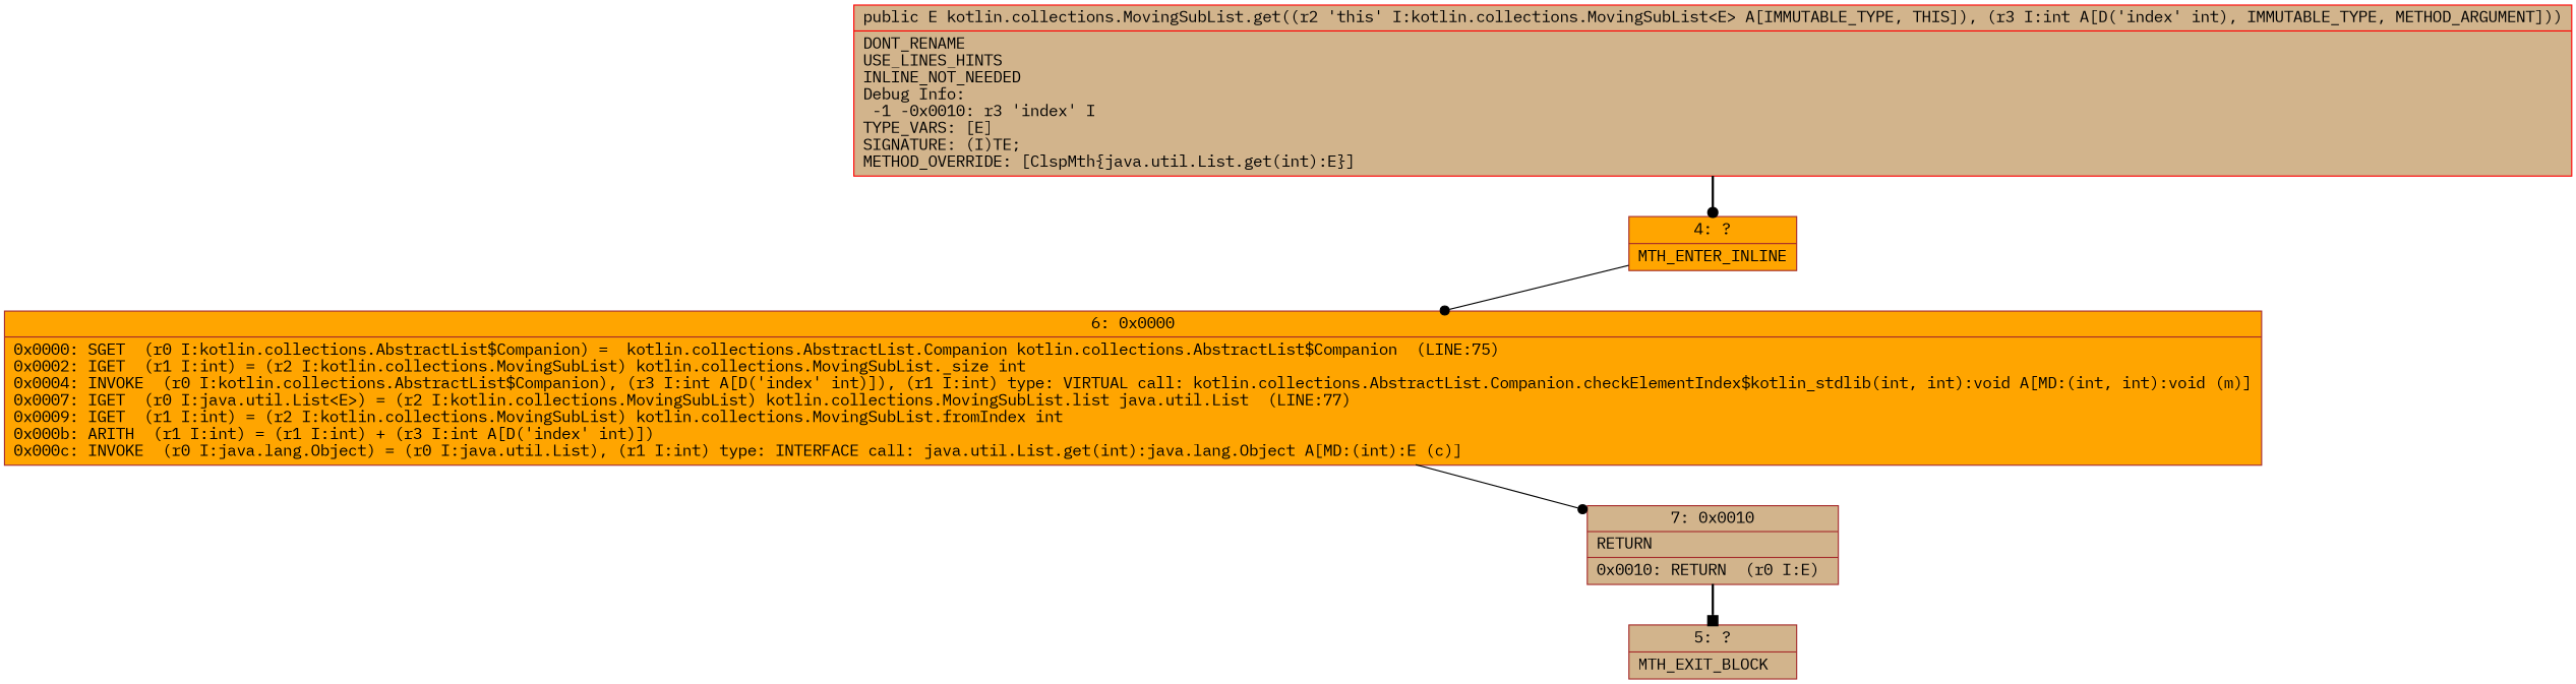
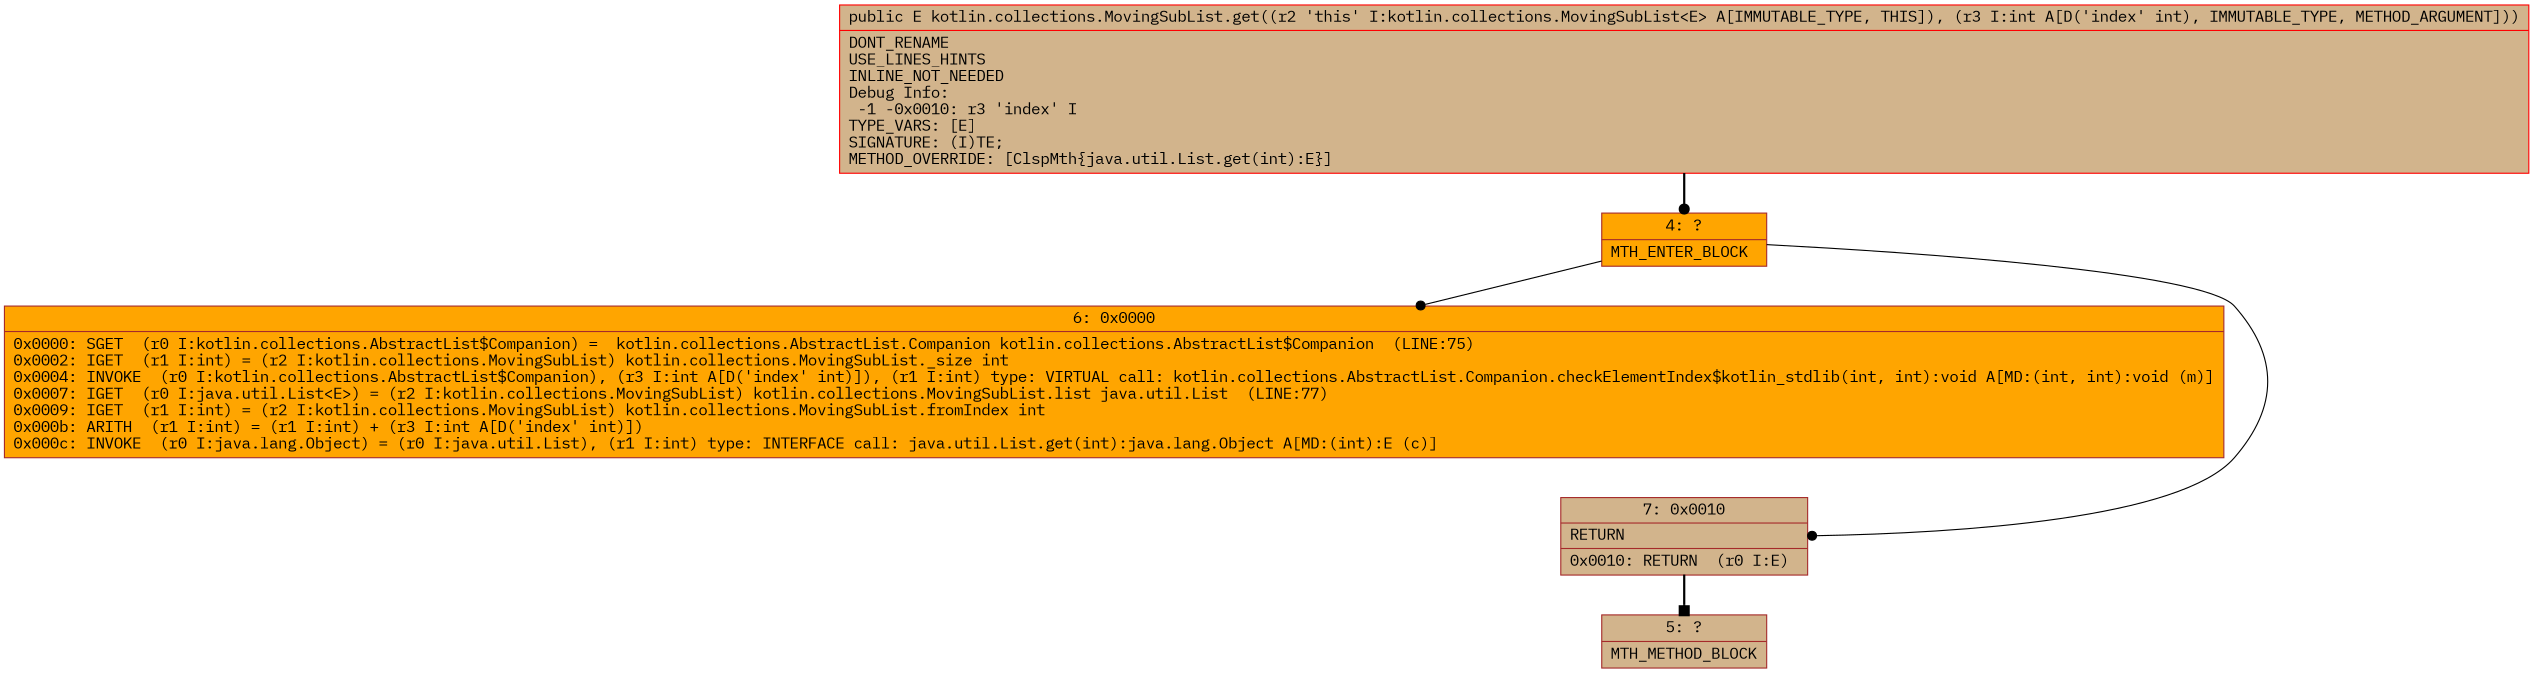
  digraph {
    fontname="IBM Plex Mono"
    node [color=brown fillcolor=tan fontname="IBM Plex Mono" shape=record style=filled]
    edge [arrowhead=dot fontname="IBM Plex Mono" style=solid]
-   n1 [fillcolor=orange label="{4\:\ ?|MTH_ENTER_INLINE\l}"]
+   n1 [fillcolor=orange label="{4\:\ ?|MTH_ENTER_BLOCK\l}"]
    n2 [fillcolor=orange label="{6\:\ 0x0000|0x0000: SGET  (r0 I:kotlin.collections.AbstractList$Companion) =  kotlin.collections.AbstractList.Companion kotlin.collections.AbstractList$Companion  (LINE:75)\l0x0002: IGET  (r1 I:int) = (r2 I:kotlin.collections.MovingSubList) kotlin.collections.MovingSubList._size int \l0x0004: INVOKE  (r0 I:kotlin.collections.AbstractList$Companion), (r3 I:int A[D('index' int)]), (r1 I:int) type: VIRTUAL call: kotlin.collections.AbstractList.Companion.checkElementIndex$kotlin_stdlib(int, int):void A[MD:(int, int):void (m)]\l0x0007: IGET  (r0 I:java.util.List\<E\>) = (r2 I:kotlin.collections.MovingSubList) kotlin.collections.MovingSubList.list java.util.List  (LINE:77)\l0x0009: IGET  (r1 I:int) = (r2 I:kotlin.collections.MovingSubList) kotlin.collections.MovingSubList.fromIndex int \l0x000b: ARITH  (r1 I:int) = (r1 I:int) + (r3 I:int A[D('index' int)]) \l0x000c: INVOKE  (r0 I:java.lang.Object) = (r0 I:java.util.List), (r1 I:int) type: INTERFACE call: java.util.List.get(int):java.lang.Object A[MD:(int):E (c)]\l}"]
    n3 [label="{7\:\ 0x0010|RETURN\l|0x0010: RETURN  (r0 I:E) \l}"]
-   n4 [label="{5\:\ ?|MTH_EXIT_BLOCK\l}"]
+   n4 [label="{5\:\ ?|MTH_METHOD_BLOCK\l}"]
    n5 [color=red label="{public E kotlin.collections.MovingSubList.get((r2 'this' I:kotlin.collections.MovingSubList\<E\> A[IMMUTABLE_TYPE, THIS]), (r3 I:int A[D('index' int), IMMUTABLE_TYPE, METHOD_ARGUMENT]))  | DONT_RENAME\lUSE_LINES_HINTS\lINLINE_NOT_NEEDED\lDebug Info:\l  \-1 \-0x0010: r3 'index' I\lTYPE_VARS: [E]\lSIGNATURE: (I)TE;\lMETHOD_OVERRIDE: [ClspMth\{java.util.List.get(int):E\}]\l}"]
    n1 -> n2
-   n2 -> n3
+   n1 -> n3
    n3 -> n4 [arrowhead=box style=bold]
    n5 -> n1 [style=bold]
  }
